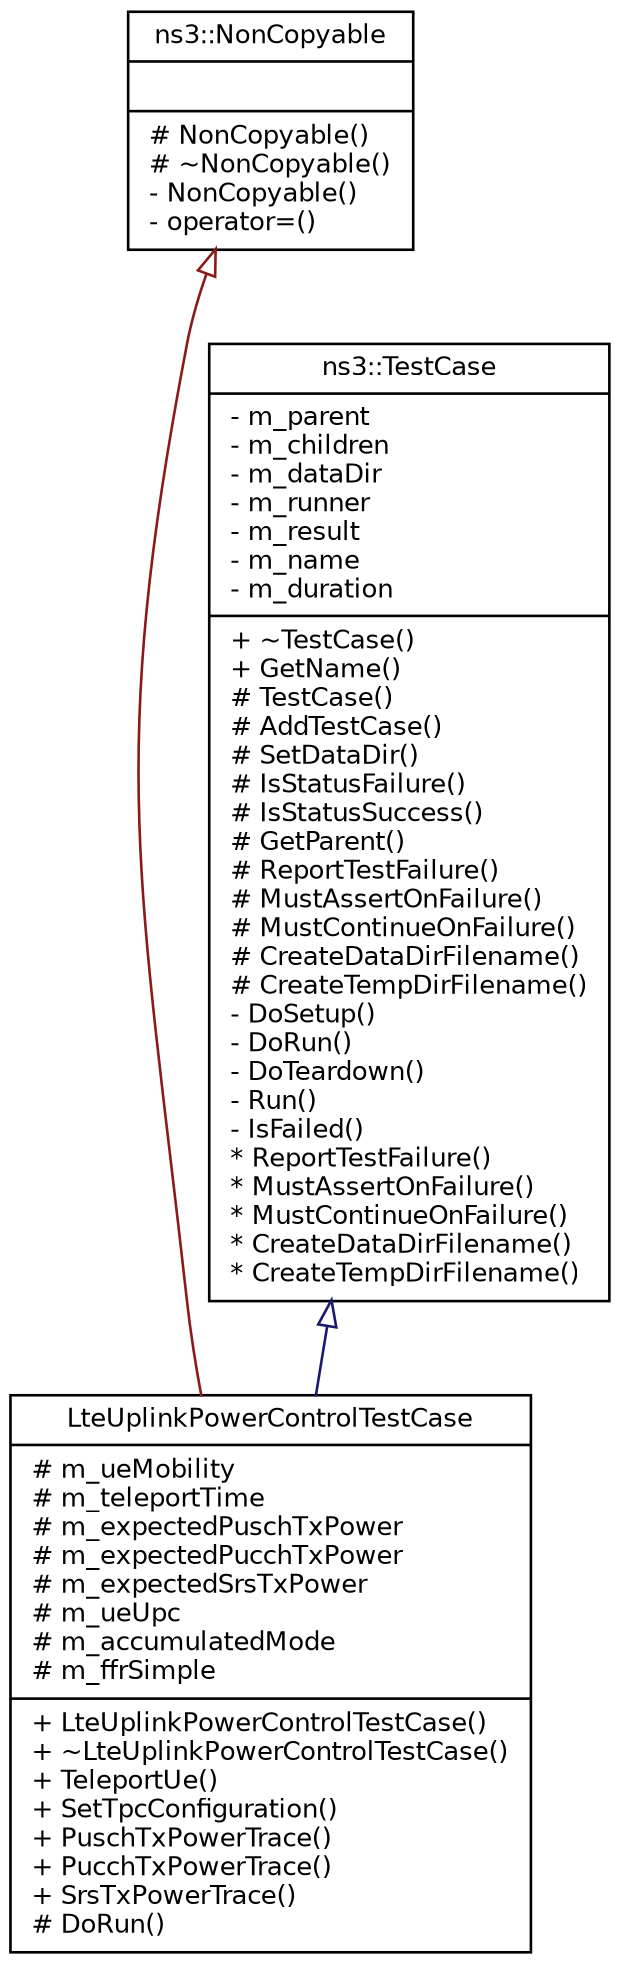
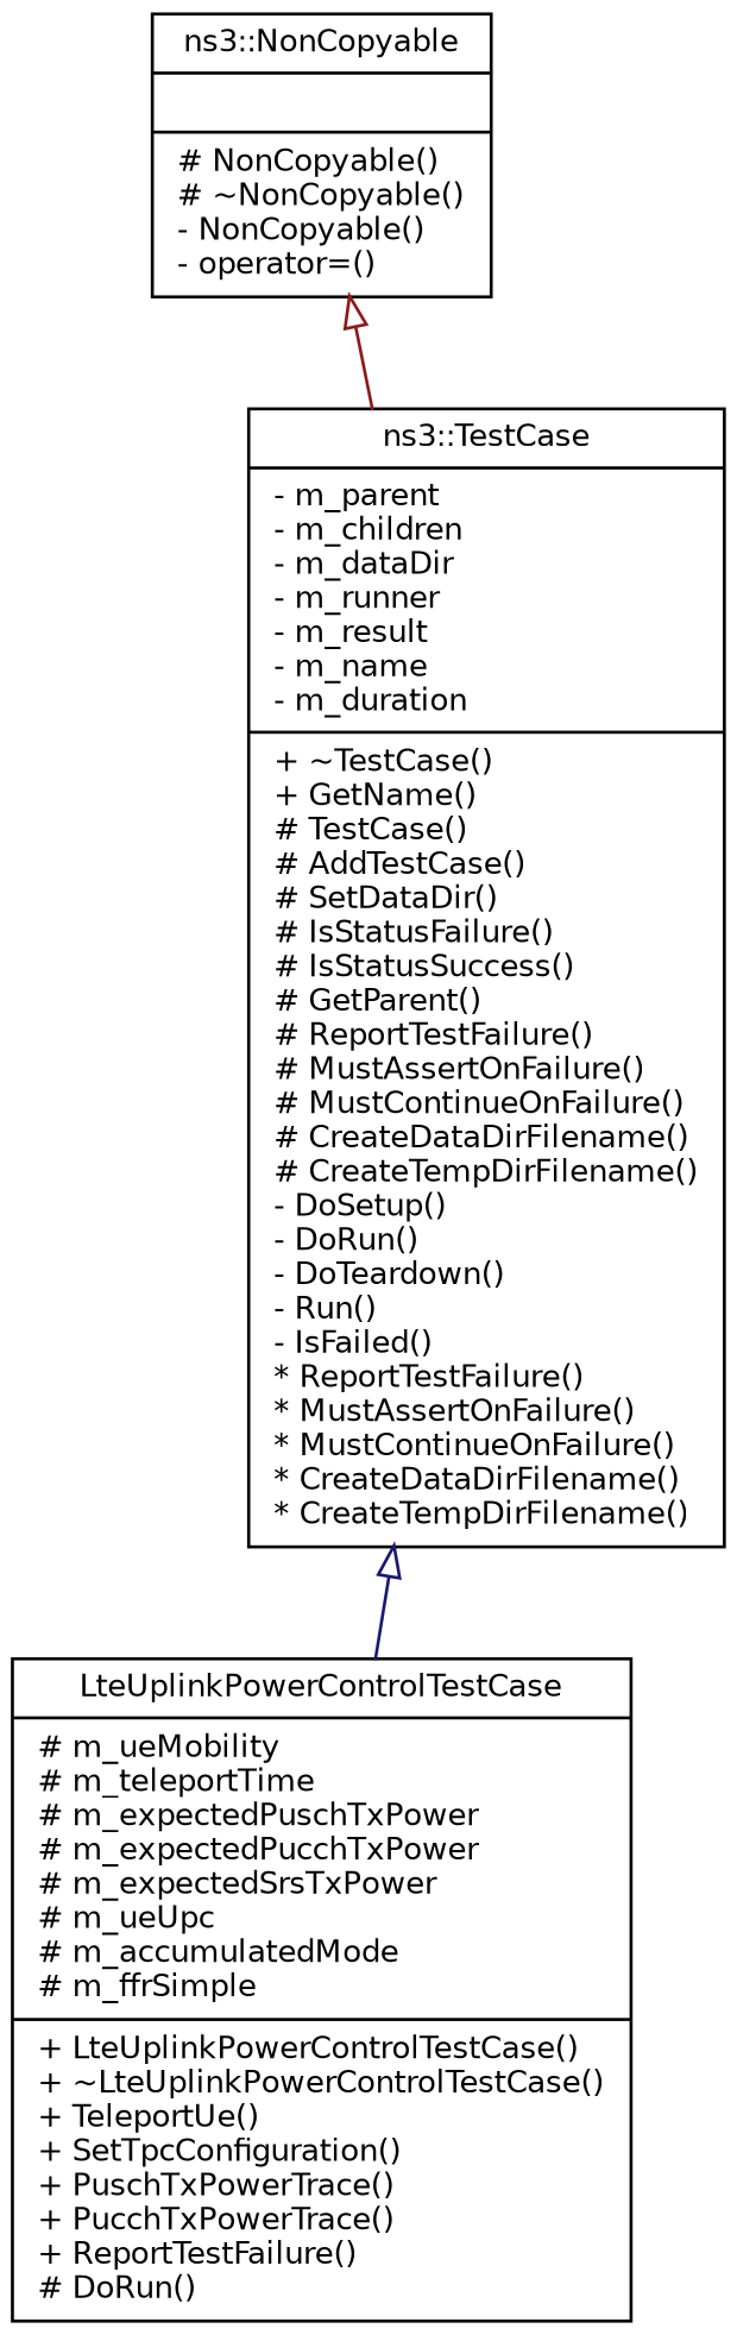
  digraph {
    node [color=black fillcolor=white fontname=Helvetica fontsize=10 shape=record style=filled]
    edge [arrowtail=onormal dir=back fontname=Helvetica fontsize=10 labelfontname=Helvetica labelfontsize=10 style=solid]
-   n1 [height=0.2 label="{LteUplinkPowerControlTestCase\n|# m_ueMobility\l# m_teleportTime\l# m_expectedPuschTxPower\l# m_expectedPucchTxPower\l# m_expectedSrsTxPower\l# m_ueUpc\l# m_accumulatedMode\l# m_ffrSimple\l|+ LteUplinkPowerControlTestCase()\l+ ~LteUplinkPowerControlTestCase()\l+ TeleportUe()\l+ SetTpcConfiguration()\l+ PuschTxPowerTrace()\l+ PucchTxPowerTrace()\l+ SrsTxPowerTrace()\l# DoRun()\l}" width=0.4]
+   n1 [height=0.2 label="{LteUplinkPowerControlTestCase\n|# m_ueMobility\l# m_teleportTime\l# m_expectedPuschTxPower\l# m_expectedPucchTxPower\l# m_expectedSrsTxPower\l# m_ueUpc\l# m_accumulatedMode\l# m_ffrSimple\l|+ LteUplinkPowerControlTestCase()\l+ ~LteUplinkPowerControlTestCase()\l+ TeleportUe()\l+ SetTpcConfiguration()\l+ PuschTxPowerTrace()\l+ PucchTxPowerTrace()\l+ ReportTestFailure()\l# DoRun()\l}" width=0.4]
    n2 [height=0.2 label="{ns3::TestCase\n|- m_parent\l- m_children\l- m_dataDir\l- m_runner\l- m_result\l- m_name\l- m_duration\l|+ ~TestCase()\l+ GetName()\l# TestCase()\l# AddTestCase()\l# SetDataDir()\l# IsStatusFailure()\l# IsStatusSuccess()\l# GetParent()\l# ReportTestFailure()\l# MustAssertOnFailure()\l# MustContinueOnFailure()\l# CreateDataDirFilename()\l# CreateTempDirFilename()\l- DoSetup()\l- DoRun()\l- DoTeardown()\l- Run()\l- IsFailed()\l* ReportTestFailure()\l* MustAssertOnFailure()\l* MustContinueOnFailure()\l* CreateDataDirFilename()\l* CreateTempDirFilename()\l}" width=0.4]
    n3 [height=0.2 label="{ns3::NonCopyable\n||# NonCopyable()\l# ~NonCopyable()\l- NonCopyable()\l- operator=()\l}" width=0.4]
    n2 -> n1 [color=midnightblue]
-   n3 -> n1 [color=firebrick4]
+   n3 -> n2 [color=firebrick4]
  }
